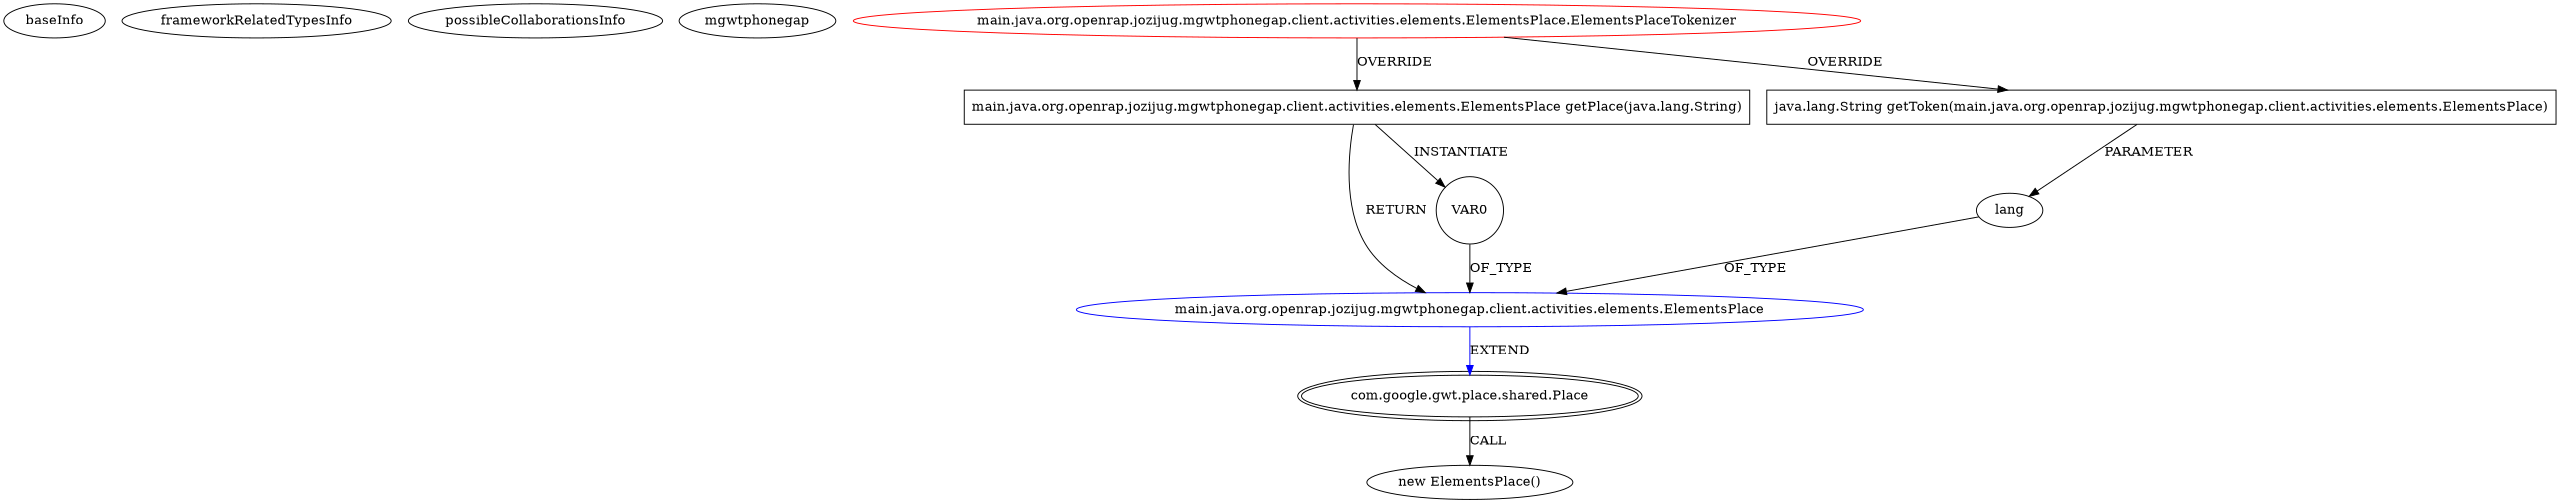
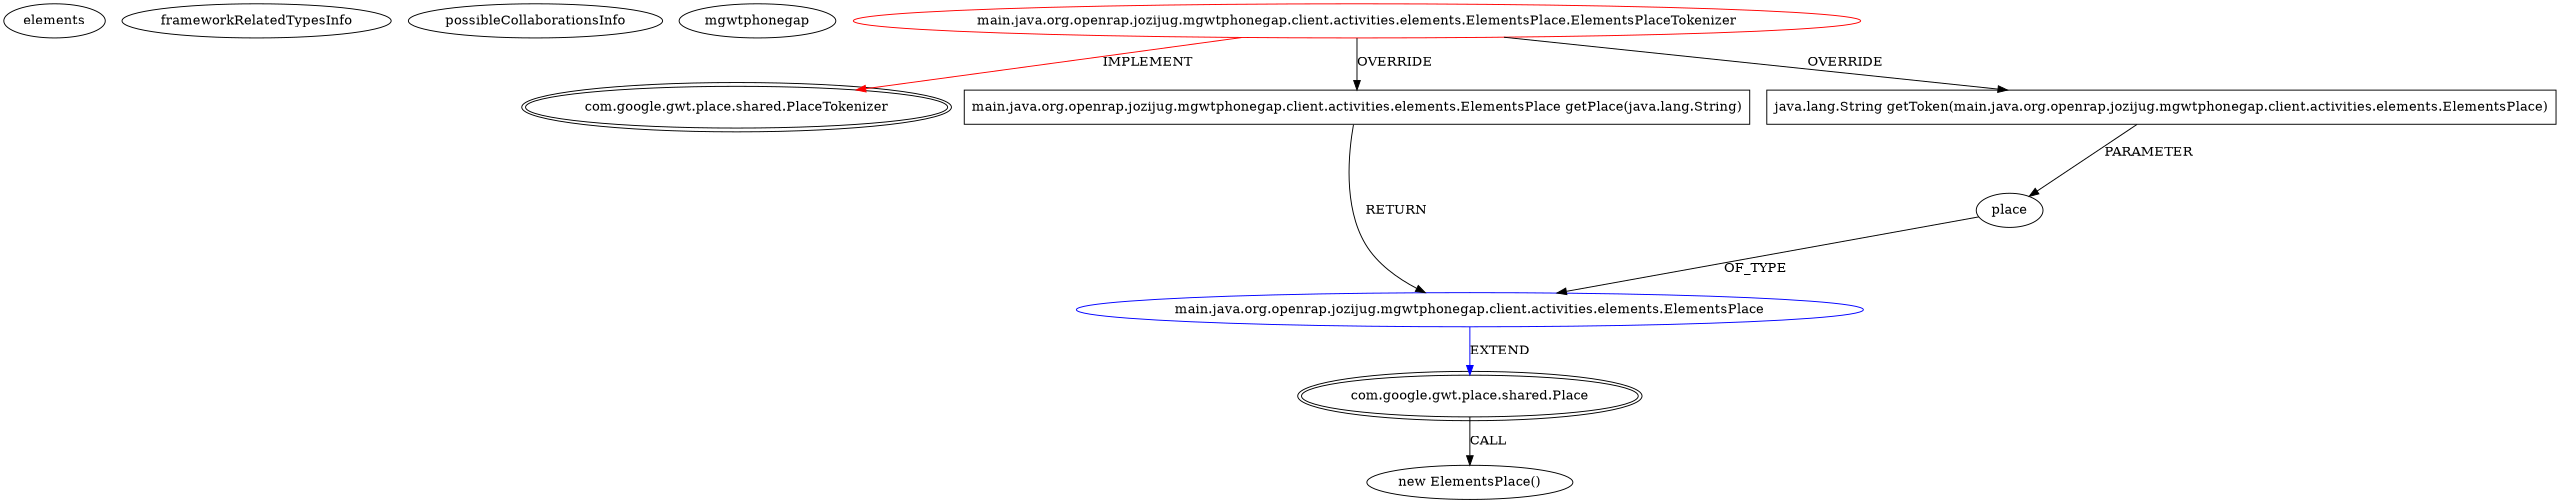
  digraph {
    node [isFrameworkType=false]
-   baseInfo [category=extension_graph graphId=4394 isAnonymous=false possibleRelation=true isFrameworkType=""]
+   baseInfo [category=extension_graph graphId=4394 isAnonymous=false possibleRelation=true label=elements isFrameworkType=""]
    frameworkRelatedTypesInfo [0="com.google.gwt.place.shared.PlaceTokenizer" isFrameworkType=""]
    possibleCollaborationsInfo [0="4394~OVERRIDING_METHOD_DECLARATION-PARAMETER_DECLARATION-OVERRIDING_METHOD_DECLARATION-INSTANTIATION-OVERRIDING_METHOD_DECLARATION-RETURN_TYPE-~com.google.gwt.place.shared.PlaceTokenizer ~com.google.gwt.place.shared.Place ~false~false" isFrameworkType=""]
    n4 [contextSignature=ElementsPlaceTokenizer filePath="/rjdkolb-jozijug_phonegapdemo/jozijug_phonegapdemo-master/src/main/java/org/openrap/jozijug/mgwtphonegap/client/activities/elements/ElementsPlace.java" graphId=4394 label=mgwtphonegap projectName="rjdkolb-jozijug_phonegapdemo" isFrameworkType=""]
    n5 [color=red label="main.java.org.openrap.jozijug.mgwtphonegap.client.activities.elements.ElementsPlace.ElementsPlaceTokenizer" vertexType=ROOT_CLIENT_CLASS_DECLARATION]
+   n6 [isFrameworkType=true label="com.google.gwt.place.shared.PlaceTokenizer" peripheries=2 vertexType=FRAMEWORK_INTERFACE_TYPE]
    n7 [label="main.java.org.openrap.jozijug.mgwtphonegap.client.activities.elements.ElementsPlace getPlace(java.lang.String)" shape=box vertexType=OVERRIDING_METHOD_DECLARATION]
    n8 [label="java.lang.String getToken(main.java.org.openrap.jozijug.mgwtphonegap.client.activities.elements.ElementsPlace)" shape=box vertexType=OVERRIDING_METHOD_DECLARATION]
    n9 [color=blue label="main.java.org.openrap.jozijug.mgwtphonegap.client.activities.elements.ElementsPlace" vertexType=REFERENCE_CLIENT_CLASS_DECLARATION]
-   n10 [label=VAR0 shape=circle vertexType=VARIABLE_EXPRESION]
-   n11 [label=lang vertexType=PARAMETER_DECLARATION]
+   n11 [label=place vertexType=PARAMETER_DECLARATION]
    n12 [isFrameworkType=true label="com.google.gwt.place.shared.Place" peripheries=2 vertexType=FRAMEWORK_CLASS_TYPE]
    n13 [label="new ElementsPlace()" vertexType=CONSTRUCTOR_CALL]
+   n5 -> n6 [color=red label=IMPLEMENT]
    n5 -> n7 [label=OVERRIDE]
    n5 -> n8 [label=OVERRIDE]
    n7 -> n9 [label=RETURN]
-   n7 -> n10 [label=INSTANTIATE]
    n8 -> n11 [label=PARAMETER]
    n9 -> n12 [color=blue label=EXTEND]
-   n10 -> n9 [label=OF_TYPE]
    n11 -> n9 [label=OF_TYPE]
    n12 -> n13 [label=CALL]
  }
